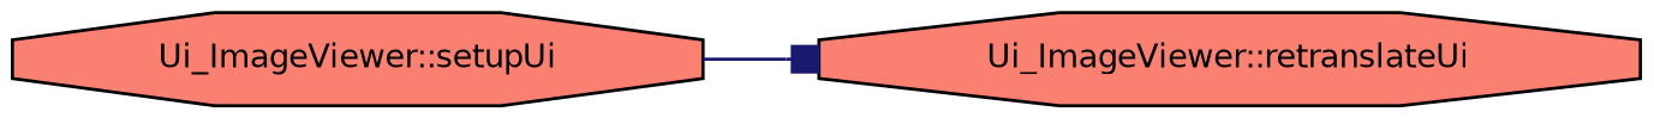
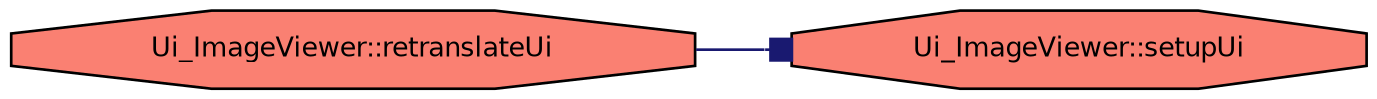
  digraph {
    rankdir=LR
    node [color=black fillcolor=salmon fontname=Helvetica fontsize=10 shape=octagon style=filled]
    n1 [fontcolor=black height=0.2 label="Ui_ImageViewer::setupUi" width=0.4]
    n2 [height=0.2 label="Ui_ImageViewer::retranslateUi" width=0.4]
-   n1 -> n2 [color=midnightblue fontname=Helvetica fontsize=10 labelfontname=Helvetica labelfontsize=10 style=solid arrowhead=box]
+   n2 -> n1 [color=midnightblue fontname=Helvetica fontsize=10 labelfontname=Helvetica labelfontsize=10 style=solid arrowhead=box]
  }
